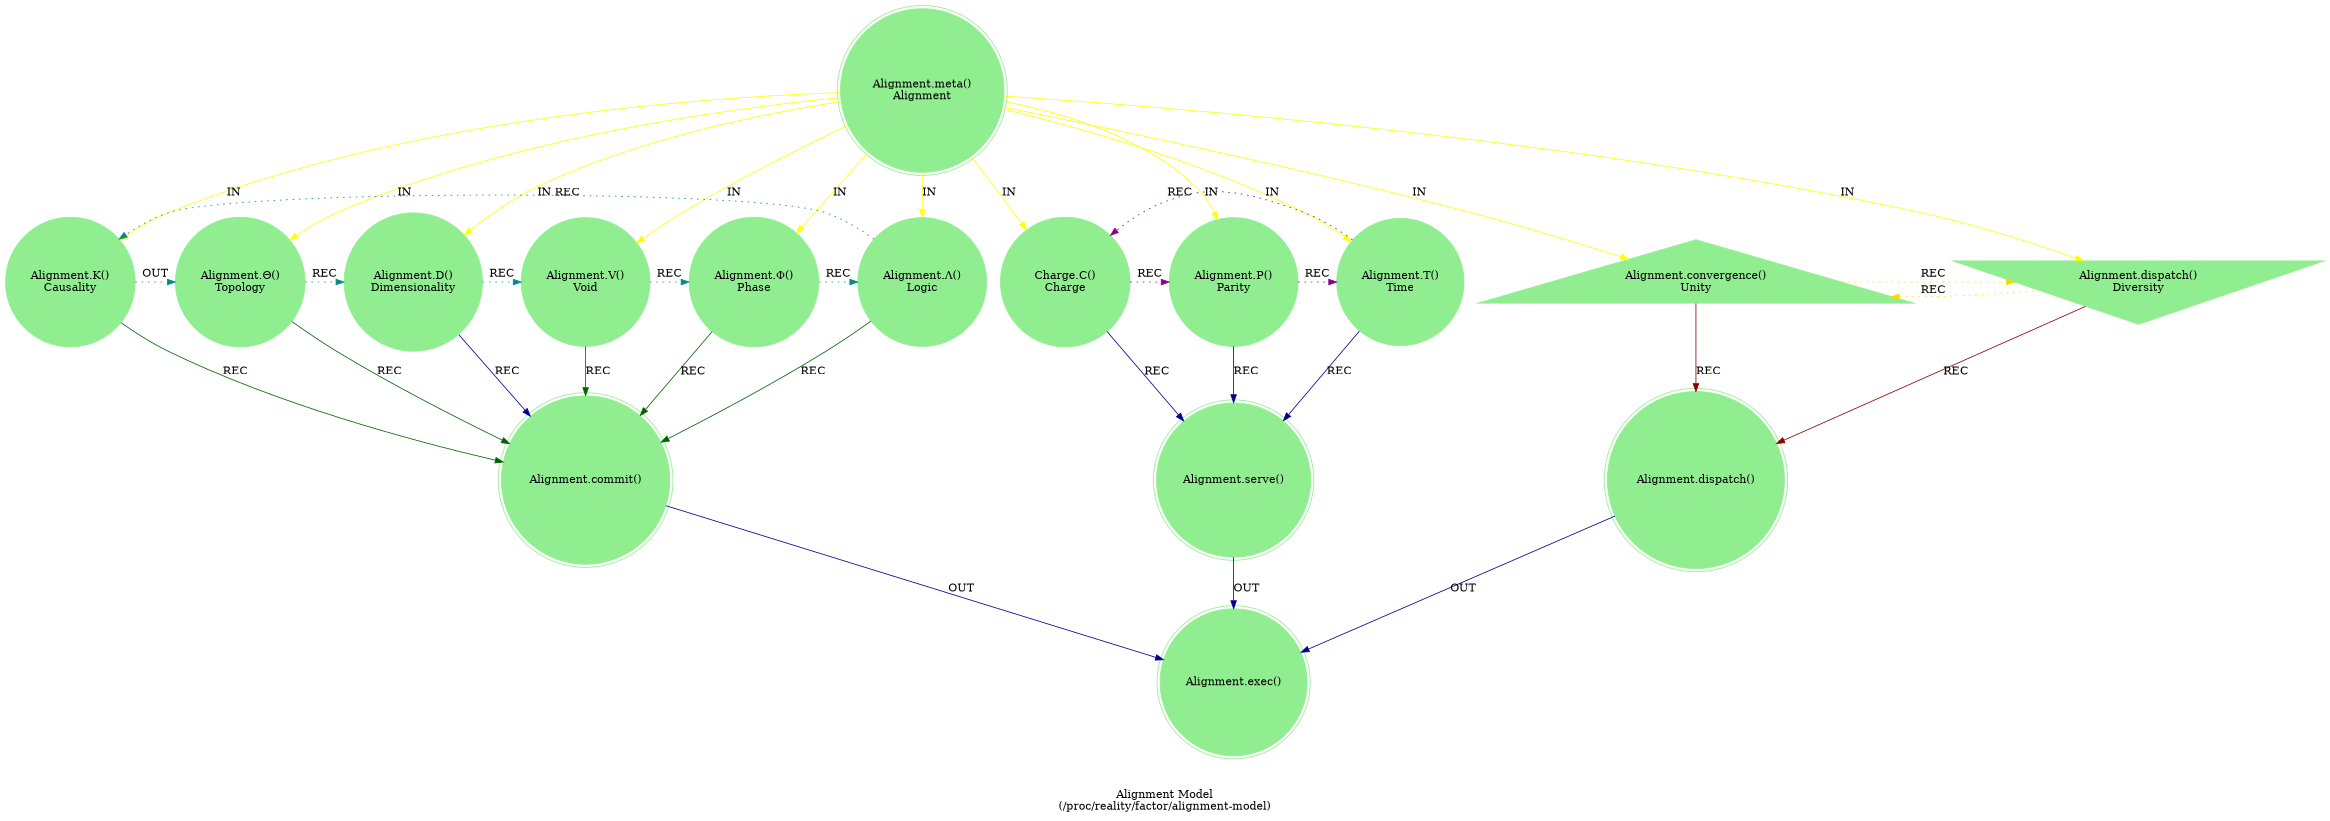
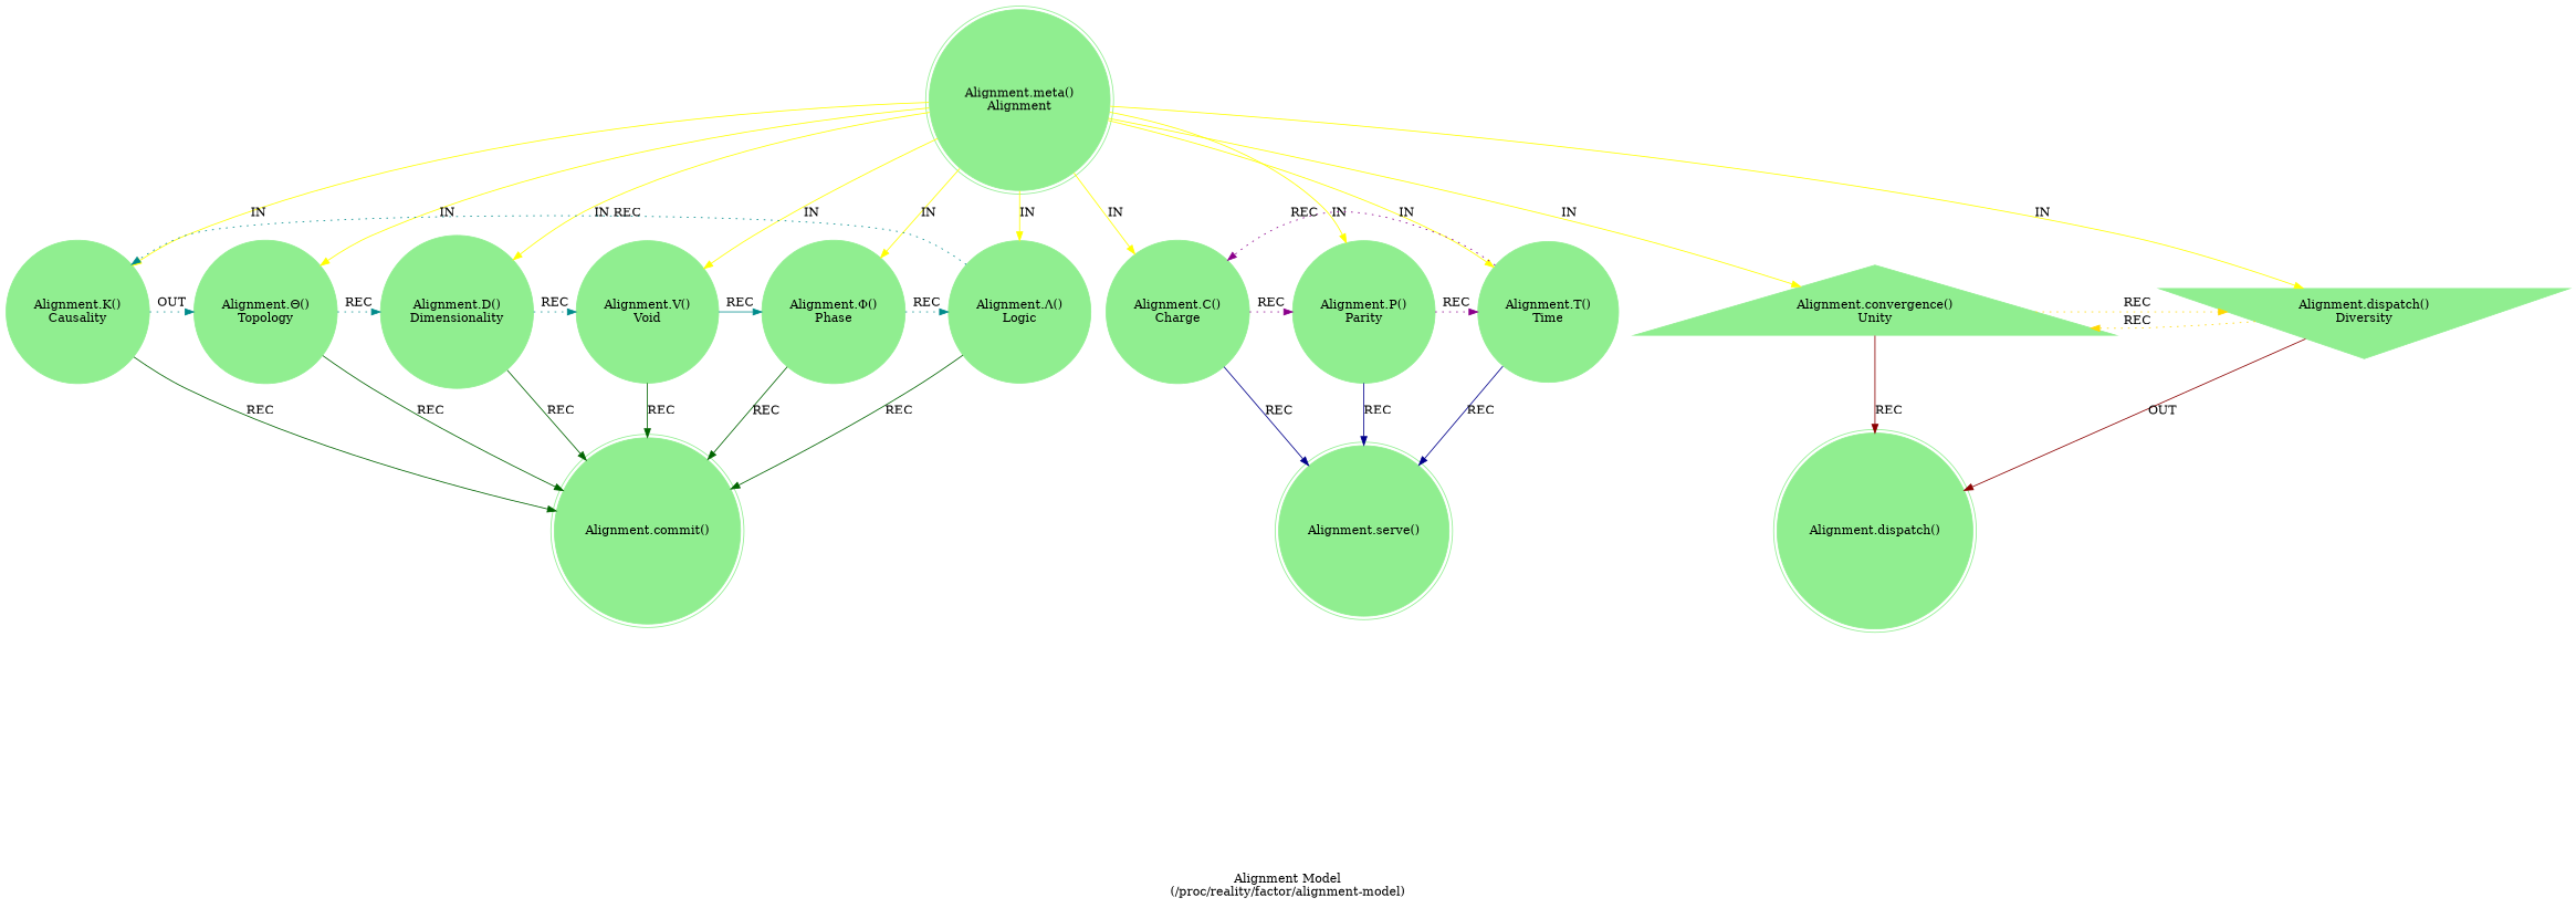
  strict digraph {
    color=lightgray
    label="Alignment Model\n(/proc/reality/factor/alignment-model)"
    style=filled
    node [color=lightgreen shape=circle style=filled]
    edge [color=yellow]
    n1 [label="Alignment.meta()\nAlignment" shape=doublecircle]
    n2 [label="Alignment.K()\nCausality"]
    n3 [label="Alignment.Θ()\nTopology"]
    n4 [label="Alignment.D()\nDimensionality"]
    n5 [label="Alignment.V()\nVoid"]
    n6 [label="Alignment.Φ()\nPhase"]
    n7 [label="Alignment.Λ()\nLogic"]
-   n8 [label="Charge.C()\nCharge"]
+   n8 [label="Alignment.C()\nCharge"]
    n9 [label="Alignment.P()\nParity"]
    n10 [label="Alignment.T()\nTime"]
    n11 [label="Alignment.convergence()\nUnity" shape=triangle]
    n12 [label="Alignment.dispatch()\nDiversity" shape=invtriangle]
    n13 [label="Alignment.commit()" shape=doublecircle]
    n14 [label="Alignment.serve()" shape=doublecircle]
    n15 [label="Alignment.dispatch()" shape=doublecircle]
-   n16 [label="Alignment.exec()" shape=doublecircle]
    n1 -> n2 [label=IN]
    n1 -> n3 [label=IN]
    n1 -> n4 [label=IN]
    n1 -> n5 [label=IN]
    n1 -> n6 [label=IN]
    n1 -> n7 [label=IN]
    n1 -> n8 [label=IN]
    n1 -> n9 [label=IN]
    n1 -> n10 [label=IN]
    n1 -> n11 [label=IN]
    n1 -> n12 [label=IN]
    n2 -> n3 [color=darkcyan constraint=false label=OUT style=dotted]
    n2 -> n13 [color=darkgreen label=REC]
    n3 -> n4 [color=darkcyan constraint=false label=REC style=dotted]
    n3 -> n13 [color=darkgreen label=REC]
    n4 -> n5 [color=darkcyan constraint=false label=REC style=dotted]
-   n4 -> n13 [color=darkblue label=REC]
-   n5 -> n6 [color=darkcyan constraint=false label=REC style=dotted]
+   n4 -> n13 [color=darkgreen label=REC]
+   n5 -> n6 [color=darkcyan constraint=false label=REC style=solid]
    n5 -> n13 [color=darkgreen label=REC]
    n6 -> n7 [color=darkcyan constraint=false label=REC style=dotted]
    n6 -> n13 [color=darkgreen label=REC]
    n7 -> n2 [color=darkcyan constraint=false label=REC style=dotted]
    n7 -> n13 [color=darkgreen label=REC]
    n8 -> n9 [color=darkmagenta constraint=false label=REC style=dotted]
    n8 -> n14 [color=darkblue label=REC]
    n9 -> n10 [color=darkmagenta constraint=false label=REC style=dotted]
    n9 -> n14 [color=darkblue label=REC]
    n10 -> n8 [color=darkmagenta constraint=false label=REC style=dotted]
    n10 -> n14 [color=darkblue label=REC]
    n11 -> n12 [color=gold constraint=false label=REC style=dotted]
    n11 -> n15 [color=darkred label=REC]
    n12 -> n11 [color=gold constraint=false label=REC style=dotted]
-   n12 -> n15 [color=darkred label=REC]
-   n13 -> n16 [color=darkblue label=OUT]
-   n14 -> n16 [color=darkblue label=OUT]
-   n15 -> n16 [color=darkblue label=OUT]
+   n12 -> n15 [color=darkred label=OUT]
  }
